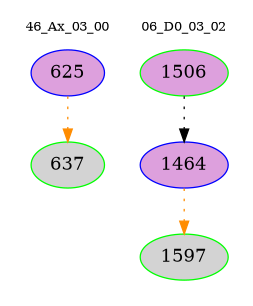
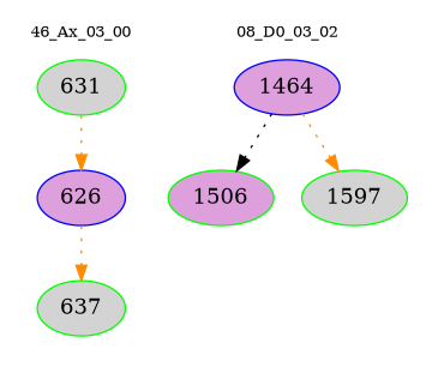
  digraph {
    node [color=green fillcolor=lightgrey style=filled]
    edge [color=darkorange style=dotted]
-   n2 [color=blue fillcolor=plum label=625]
+   n1 [label=631]
+   n2 [color=blue fillcolor=plum label=626]
    n3 [label=637]
    n4 [fillcolor=plum label=1506]
    n5 [color=blue fillcolor=plum label=1464]
    n6 [label=1597]
    subgraph cluster_1 {
      color=white
      fontsize=10
      label="46_Ax_03_00"
+     n1
      n2
      n3
    }
    subgraph cluster_2 {
      color=white
      fontsize=10
-     label="06_D0_03_02"
+     label="08_D0_03_02"
      n4
      n5
      n6
    }
+   n1 -> n2
    n2 -> n3
-   n4 -> n5 [color=black]
+   n5 -> n4 [color=black]
    n5 -> n6
  }
